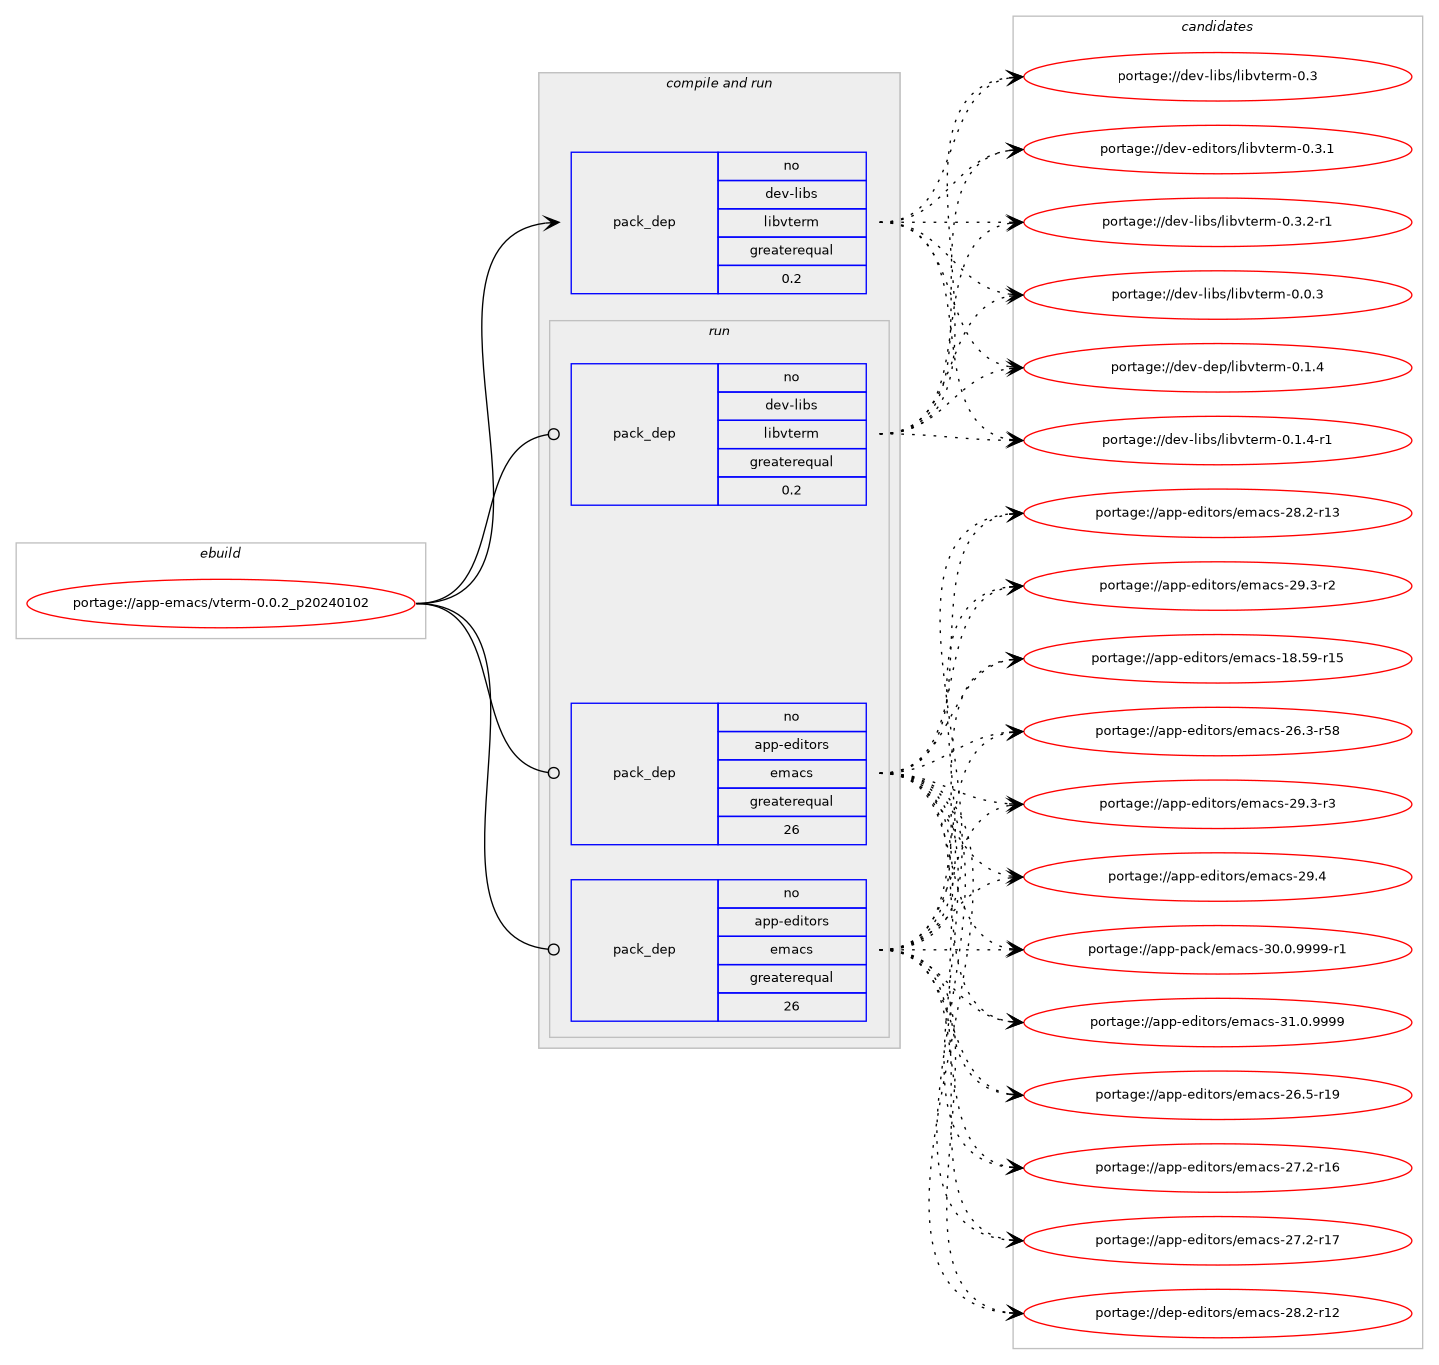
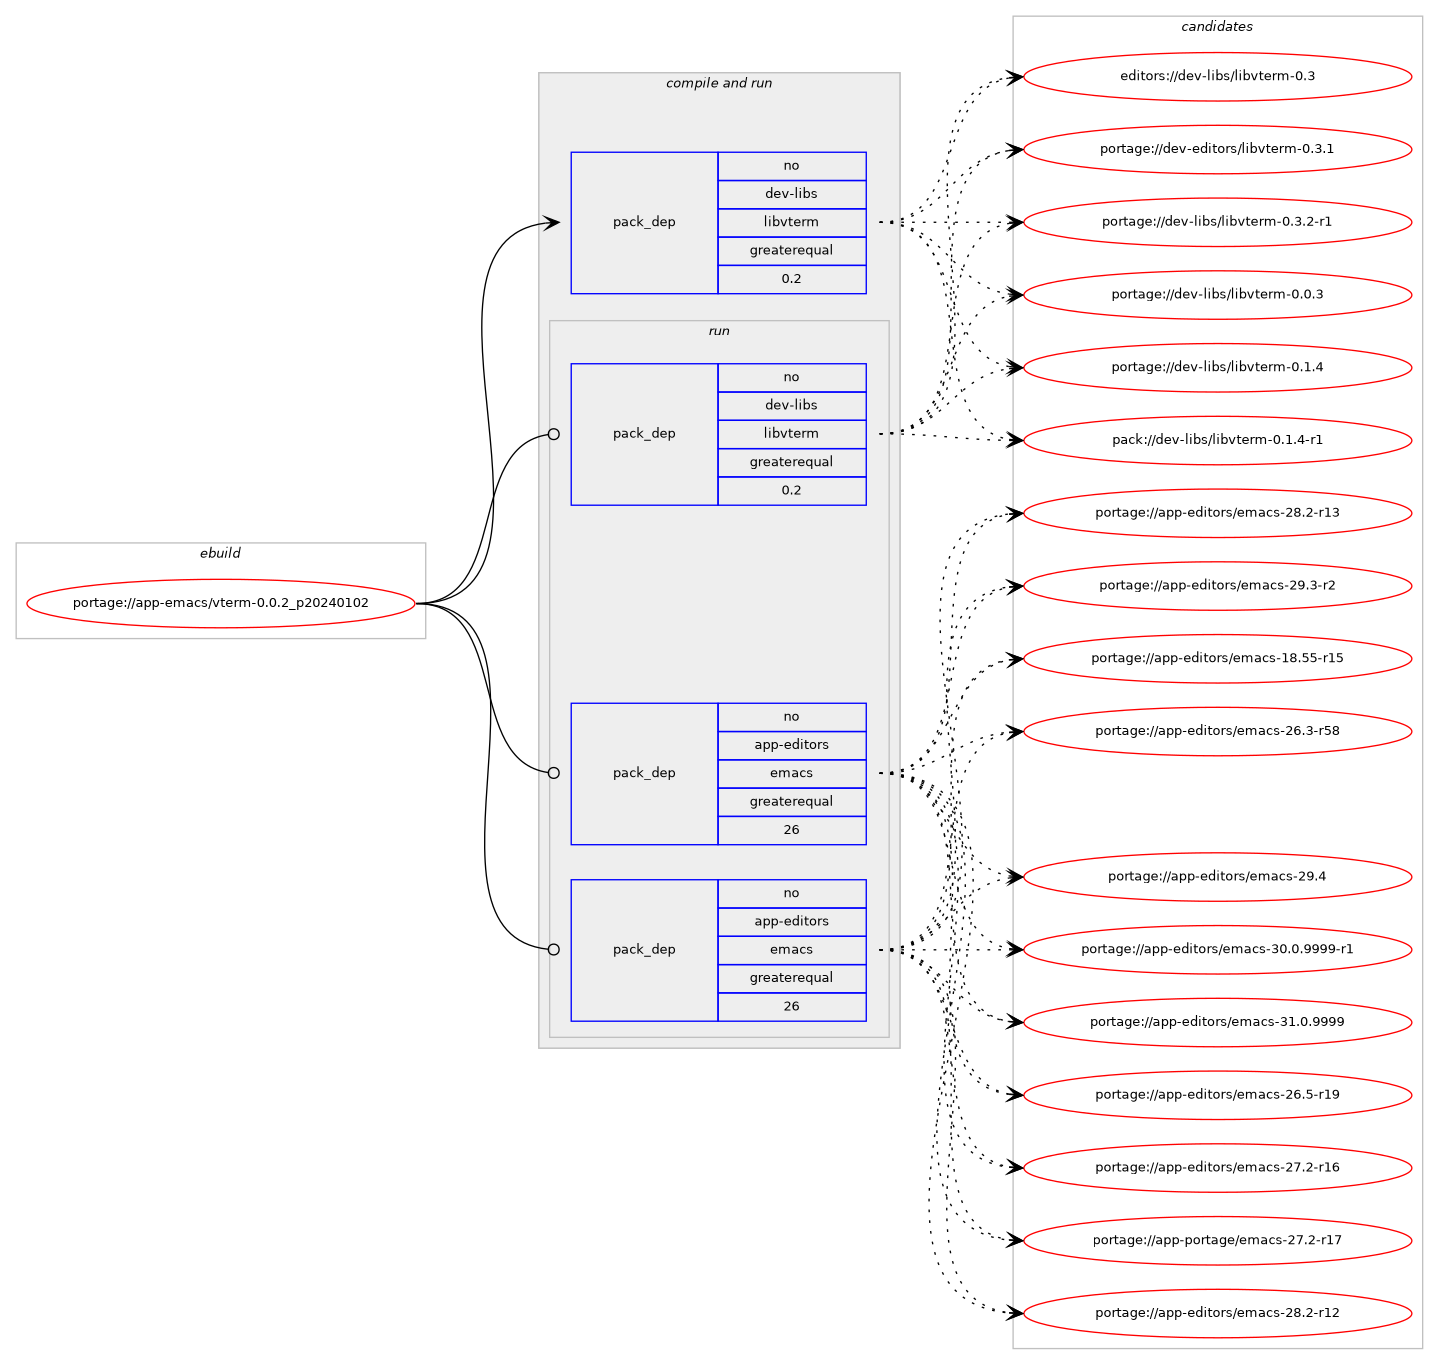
  digraph {
    compound=true
    concentrate=true
    fontname=Helvetica
    fontsize=10
    newrank=true
    rankdir=LR
    ranksep=1.5
    node [color=red fontname=Helvetica fontsize=10]
    edge [arrowhead=vee headport=w style=dotted tailport=e weight=100]
    n1 [label="portage://app-emacs/vterm-0.0.2_p20240102" width=4]
    n2 [color=blue label=<<TABLE BORDER="0" CELLBORDER="1" CELLSPACING="0" CELLPADDING="4" WIDTH="220"><TR><TD ROWSPAN="6" CELLPADDING="30">pack_dep</TD></TR><TR><TD WIDTH="110">no</TD></TR><TR><TD>dev-libs</TD></TR><TR><TD>libvterm</TD></TR><TR><TD>greaterequal</TD></TR><TR><TD>0.2</TD></TR></TABLE>> shape=none]
    n3 [color=blue label=<<TABLE BORDER="0" CELLBORDER="1" CELLSPACING="0" CELLPADDING="4" WIDTH="220"><TR><TD ROWSPAN="6" CELLPADDING="30">pack_dep</TD></TR><TR><TD WIDTH="110">no</TD></TR><TR><TD>app-editors</TD></TR><TR><TD>emacs</TD></TR><TR><TD>greaterequal</TD></TR><TR><TD>26</TD></TR></TABLE>> shape=none]
    n4 [color=blue label=<<TABLE BORDER="0" CELLBORDER="1" CELLSPACING="0" CELLPADDING="4" WIDTH="220"><TR><TD ROWSPAN="6" CELLPADDING="30">pack_dep</TD></TR><TR><TD WIDTH="110">no</TD></TR><TR><TD>app-editors</TD></TR><TR><TD>emacs</TD></TR><TR><TD>greaterequal</TD></TR><TR><TD>26</TD></TR></TABLE>> shape=none]
    n5 [color=blue label=<<TABLE BORDER="0" CELLBORDER="1" CELLSPACING="0" CELLPADDING="4" WIDTH="220"><TR><TD ROWSPAN="6" CELLPADDING="30">pack_dep</TD></TR><TR><TD WIDTH="110">no</TD></TR><TR><TD>dev-libs</TD></TR><TR><TD>libvterm</TD></TR><TR><TD>greaterequal</TD></TR><TR><TD>0.2</TD></TR></TABLE>> shape=none]
-   n6 [label="portage://dev-dep/libvterm-0.1.4" width=4]
-   n7 [label="portage://dev-libs/libvterm-0.1.4-r1" width=4]
-   n8 [label="portage://dev-libs/libvterm-0.3" width=4]
+   n6 [label="portage://dev-libs/libvterm-0.1.4" width=4]
+   n7 [label="pack://dev-libs/libvterm-0.1.4-r1" width=4]
+   n8 [label="editors://dev-libs/libvterm-0.3" width=4]
    n9 [label="portage://dev-editors/libvterm-0.3.1" width=4]
    n10 [label="portage://dev-libs/libvterm-0.3.2-r1" width=4]
    n11 [label="portage://dev-libs/libvterm-0.0.3" width=4]
-   n12 [label="portage://app-editors/emacs-18.59-r15" width=4]
+   n12 [label="portage://app-editors/emacs-18.55-r15" width=4]
    n13 [label="portage://app-editors/emacs-26.3-r58" width=4]
    n14 [label="portage://app-editors/emacs-26.5-r19" width=4]
    n15 [label="portage://app-editors/emacs-27.2-r16" width=4]
-   n16 [label="portage://app-editors/emacs-27.2-r17" width=4]
-   n17 [label="portage://dep-editors/emacs-28.2-r12" width=4]
+   n16 [label="portage://app-portage/emacs-27.2-r17" width=4]
+   n17 [label="portage://app-editors/emacs-28.2-r12" width=4]
    n18 [label="portage://app-editors/emacs-28.2-r13" width=4]
    n19 [label="portage://app-editors/emacs-29.3-r2" width=4]
-   n20 [label="portage://app-editors/emacs-29.3-r3" width=4]
    n21 [label="portage://app-editors/emacs-29.4" width=4]
-   n22 [label="portage://app-pack/emacs-30.0.9999-r1" width=4]
+   n22 [label="portage://app-editors/emacs-30.0.9999-r1" width=4]
    n23 [label="portage://app-editors/emacs-31.0.9999" width=4]
    subgraph cluster_1 {
      color=gray
      label=<<i>ebuild</i>>
      rank=same
      n1
    }
    subgraph cluster_2 {
      color=gray
      label=<<i>dependencies</i>>
      subgraph cluster_3 {
        color=gray
        fillcolor="#eeeeee"
        label=<<i>compile</i>>
        style=filled
        subgraph sub_4 {
          color=gray
          fillcolor="#eeeeee"
          label=<<i>compile</i>>
          style=filled
          n2
        }
      }
      subgraph cluster_5 {
        color=gray
        fillcolor="#eeeeee"
        label=<<i>compile and run</i>>
        style=filled
      }
      subgraph cluster_6 {
        color=gray
        fillcolor="#eeeeee"
        label=<<i>run</i>>
        style=filled
        subgraph sub_7 {
          color=gray
          fillcolor="#eeeeee"
          label=<<i>run</i>>
          style=filled
          n3
        }
        subgraph sub_8 {
          color=gray
          fillcolor="#eeeeee"
          label=<<i>run</i>>
          style=filled
          n4
        }
        subgraph sub_9 {
          color=gray
          fillcolor="#eeeeee"
          label=<<i>run</i>>
          style=filled
          n5
        }
      }
    }
    subgraph cluster_10 {
      color=gray
      label=<<i>candidates</i>>
      rank=same
      subgraph sub_11 {
        color=black
        label=<<i>candidates</i>>
        nodesep=1
        rank=same
        n6
        n7
        n8
        n9
        n10
        n11
      }
      subgraph sub_12 {
        color=black
        label=<<i>candidates</i>>
        nodesep=1
        rank=same
        n12
        n13
        n14
        n15
        n16
        n17
        n18
        n19
-       n20
        n21
        n22
        n23
      }
      subgraph sub_13 {
        color=black
        label=<<i>candidates</i>>
        nodesep=1
        rank=same
        n12
        n13
        n14
        n15
        n16
        n17
        n18
        n19
-       n20
        n21
        n22
        n23
      }
      subgraph sub_14 {
        color=black
        label=<<i>candidates</i>>
        nodesep=1
        rank=same
        n6
        n7
        n8
        n9
        n10
        n11
      }
    }
    n1 -> n2 [style=solid weight=20]
    n1 -> n3 [arrowhead=odot style=solid weight=20]
    n1 -> n4 [arrowhead=odot style=solid weight=20]
    n1 -> n5 [arrowhead=odot style=solid weight=20]
    n2 -> n6
    n2 -> n7
    n2 -> n8
    n2 -> n9
    n2 -> n10
    n2 -> n11
    n3 -> n12
    n3 -> n13
    n3 -> n14
    n3 -> n15
    n3 -> n16
    n3 -> n17
    n3 -> n18
    n3 -> n19
-   n3 -> n20
    n3 -> n21
    n3 -> n22
    n3 -> n23
    n4 -> n12
    n4 -> n13
    n4 -> n14
    n4 -> n15
    n4 -> n16
    n4 -> n17
    n4 -> n18
    n4 -> n19
-   n4 -> n20
    n4 -> n21
    n4 -> n22
    n4 -> n23
    n5 -> n6
    n5 -> n7
    n5 -> n8
    n5 -> n9
    n5 -> n10
    n5 -> n11
  }
